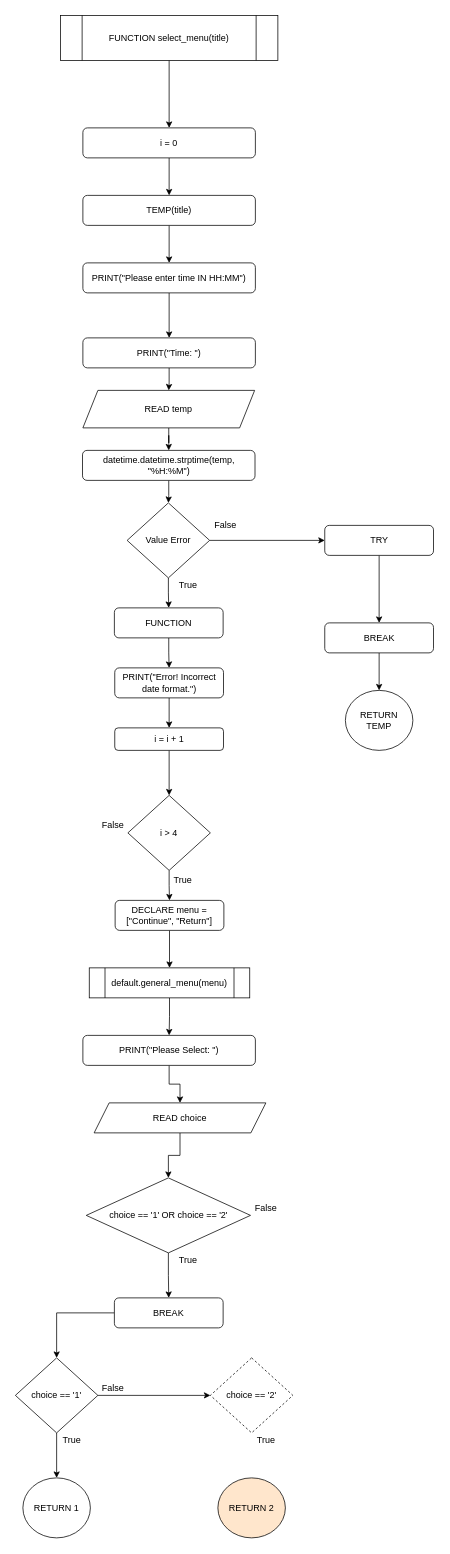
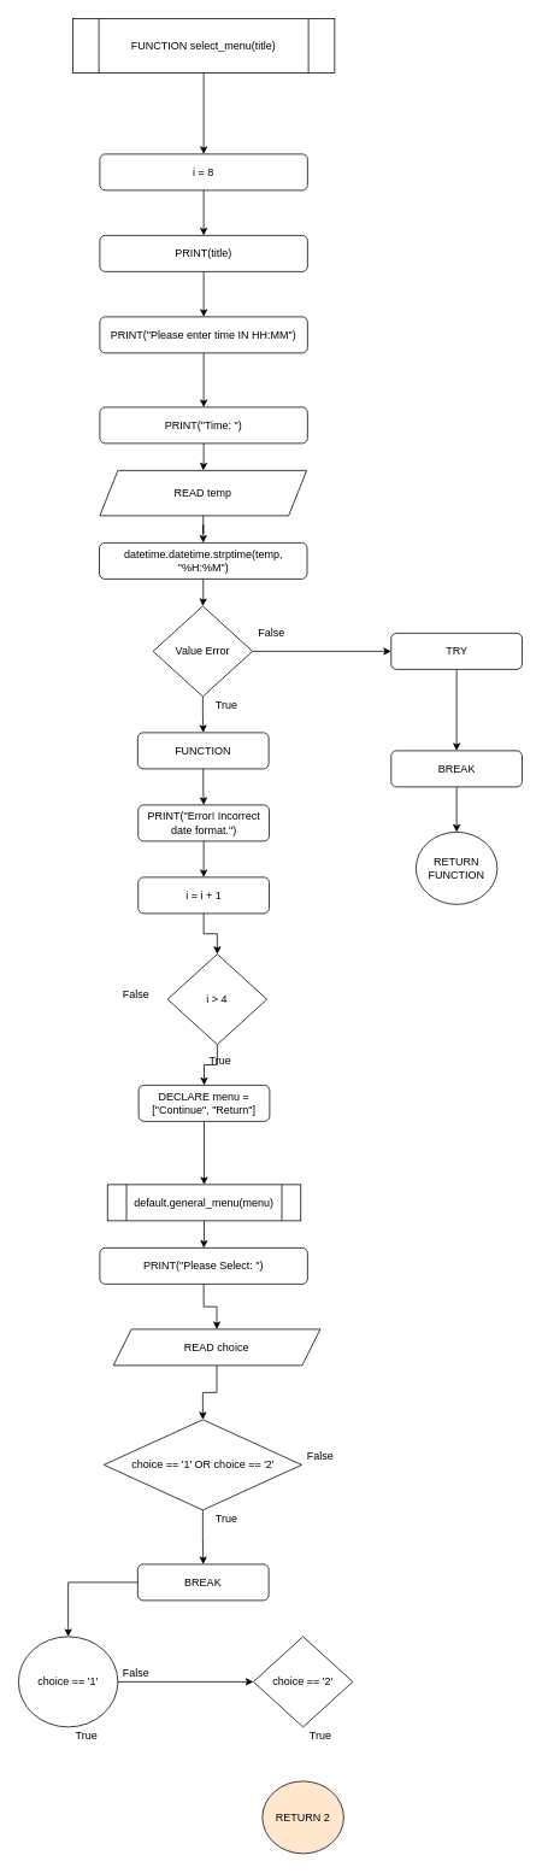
  <mxCell id="0" />
  <mxCell id="1" parent="0" />
  <mxCell id="2" style="edgeStyle=orthogonalEdgeStyle;rounded=0;orthogonalLoop=1;jettySize=auto;html=1;entryX=0.5;entryY=0;entryDx=0;entryDy=0;" edge="1" parent="1" source="3" target="5"><mxGeometry relative="1" as="geometry" /></mxCell>
  <mxCell id="3" value="FUNCTION select_menu(title)" style="shape=process;whiteSpace=wrap;html=1;backgroundOutline=1;" vertex="1" parent="1"><mxGeometry x="80" y="20" width="290" height="60" as="geometry" /></mxCell>
  <mxCell id="4" value="" style="edgeStyle=orthogonalEdgeStyle;rounded=0;orthogonalLoop=1;jettySize=auto;html=1;" edge="1" parent="1" source="5" target="7"><mxGeometry relative="1" as="geometry" /></mxCell>
- <mxCell id="5" value="i = 0" style="rounded=1;whiteSpace=wrap;html=1;" vertex="1" parent="1"><mxGeometry x="110" y="170" width="230" height="40" as="geometry" /></mxCell>
+ <mxCell id="5" value="i = 8" style="rounded=1;whiteSpace=wrap;html=1;" vertex="1" parent="1"><mxGeometry x="110" y="170" width="230" height="40" as="geometry" /></mxCell>
  <mxCell id="6" value="" style="edgeStyle=orthogonalEdgeStyle;rounded=0;orthogonalLoop=1;jettySize=auto;html=1;" edge="1" parent="1" source="7" target="9"><mxGeometry relative="1" as="geometry" /></mxCell>
- <mxCell id="7" value="TEMP(title)" style="rounded=1;whiteSpace=wrap;html=1;" vertex="1" parent="1"><mxGeometry x="110" y="260" width="230" height="40" as="geometry" /></mxCell>
+ <mxCell id="7" value="PRINT(title)" style="rounded=1;whiteSpace=wrap;html=1;" vertex="1" parent="1"><mxGeometry x="110" y="260" width="230" height="40" as="geometry" /></mxCell>
  <mxCell id="8" value="" style="edgeStyle=orthogonalEdgeStyle;rounded=0;orthogonalLoop=1;jettySize=auto;html=1;" edge="1" parent="1" source="9" target="11"><mxGeometry relative="1" as="geometry" /></mxCell>
  <mxCell id="9" value="PRINT(&quot;Please enter time IN HH:MM&quot;)" style="rounded=1;whiteSpace=wrap;html=1;" vertex="1" parent="1"><mxGeometry x="110" y="350" width="230" height="40" as="geometry" /></mxCell>
  <mxCell id="10" value="" style="edgeStyle=orthogonalEdgeStyle;rounded=0;orthogonalLoop=1;jettySize=auto;html=1;" edge="1" parent="1" source="11" target="13"><mxGeometry relative="1" as="geometry" /></mxCell>
  <mxCell id="11" value="PRINT(&quot;Time: &quot;)" style="rounded=1;whiteSpace=wrap;html=1;" vertex="1" parent="1"><mxGeometry x="110" y="450" width="230" height="40" as="geometry" /></mxCell>
  <mxCell id="12" value="" style="edgeStyle=orthogonalEdgeStyle;rounded=0;orthogonalLoop=1;jettySize=auto;html=1;" edge="1" parent="1" source="13" target="58"><mxGeometry relative="1" as="geometry" /></mxCell>
  <mxCell id="13" value="READ temp" style="shape=parallelogram;perimeter=parallelogramPerimeter;whiteSpace=wrap;html=1;fixedSize=1;" vertex="1" parent="1"><mxGeometry x="110" y="520" width="229" height="50" as="geometry" /></mxCell>
  <mxCell id="14" value="" style="edgeStyle=orthogonalEdgeStyle;rounded=0;orthogonalLoop=1;jettySize=auto;html=1;" edge="1" parent="1" source="16" target="26"><mxGeometry relative="1" as="geometry" /></mxCell>
  <mxCell id="15" value="" style="edgeStyle=orthogonalEdgeStyle;rounded=0;orthogonalLoop=1;jettySize=auto;html=1;" edge="1" parent="1" source="16" target="24"><mxGeometry relative="1" as="geometry" /></mxCell>
  <mxCell id="16" value="Value Error" style="rhombus;whiteSpace=wrap;html=1;" vertex="1" parent="1"><mxGeometry x="169" y="670" width="110" height="100" as="geometry" /></mxCell>
  <mxCell id="17" value="" style="edgeStyle=orthogonalEdgeStyle;rounded=0;orthogonalLoop=1;jettySize=auto;html=1;" edge="1" parent="1" source="18" target="28"><mxGeometry relative="1" as="geometry" /></mxCell>
  <mxCell id="18" value="PRINT(&quot;Error! Incorrect date format.&quot;)" style="rounded=1;whiteSpace=wrap;html=1;" vertex="1" parent="1"><mxGeometry x="152.5" y="890" width="145" height="40" as="geometry" /></mxCell>
  <mxCell id="19" value="" style="edgeStyle=orthogonalEdgeStyle;rounded=0;orthogonalLoop=1;jettySize=auto;html=1;" edge="1" parent="1" source="20" target="49"><mxGeometry relative="1" as="geometry" /></mxCell>
  <mxCell id="20" value="BREAK" style="rounded=1;whiteSpace=wrap;html=1;" vertex="1" parent="1"><mxGeometry x="432.5" y="830" width="145" height="40" as="geometry" /></mxCell>
  <mxCell id="21" value="True" style="text;html=1;align=center;verticalAlign=middle;resizable=0;points=[];autosize=1;strokeColor=none;" vertex="1" parent="1"><mxGeometry x="230" y="770" width="40" height="20" as="geometry" /></mxCell>
  <mxCell id="22" value="False" style="text;html=1;align=center;verticalAlign=middle;resizable=0;points=[];autosize=1;strokeColor=none;" vertex="1" parent="1"><mxGeometry x="280" y="690" width="40" height="20" as="geometry" /></mxCell>
  <mxCell id="23" style="edgeStyle=orthogonalEdgeStyle;rounded=0;orthogonalLoop=1;jettySize=auto;html=1;entryX=0.5;entryY=0;entryDx=0;entryDy=0;" edge="1" parent="1" source="24" target="20"><mxGeometry relative="1" as="geometry" /></mxCell>
  <mxCell id="24" value="TRY" style="rounded=1;whiteSpace=wrap;html=1;" vertex="1" parent="1"><mxGeometry x="432.5" y="700" width="145" height="40" as="geometry" /></mxCell>
  <mxCell id="25" value="" style="edgeStyle=orthogonalEdgeStyle;rounded=0;orthogonalLoop=1;jettySize=auto;html=1;" edge="1" parent="1" source="26" target="18"><mxGeometry relative="1" as="geometry" /></mxCell>
  <mxCell id="26" value="FUNCTION" style="rounded=1;whiteSpace=wrap;html=1;" vertex="1" parent="1"><mxGeometry x="152" y="810" width="145" height="40" as="geometry" /></mxCell>
  <mxCell id="27" value="" style="edgeStyle=orthogonalEdgeStyle;rounded=0;orthogonalLoop=1;jettySize=auto;html=1;" edge="1" parent="1" source="28" target="30"><mxGeometry relative="1" as="geometry" /></mxCell>
- <mxCell id="28" value="i = i + 1" style="rounded=1;whiteSpace=wrap;html=1;" vertex="1" parent="1"><mxGeometry x="152.5" y="970" width="145" height="30" as="geometry" /></mxCell>
+ <mxCell id="28" value="i = i + 1" style="rounded=1;whiteSpace=wrap;html=1;" vertex="1" parent="1"><mxGeometry x="152.5" y="970" width="145" height="40" as="geometry" /></mxCell>
  <mxCell id="29" value="" style="edgeStyle=orthogonalEdgeStyle;rounded=0;orthogonalLoop=1;jettySize=auto;html=1;" edge="1" parent="1" source="30" target="32"><mxGeometry relative="1" as="geometry" /></mxCell>
- <mxCell id="30" value="i &gt; 4" style="rhombus;whiteSpace=wrap;html=1;" vertex="1" parent="1"><mxGeometry x="170" y="1060" width="110" height="100" as="geometry" /></mxCell>
+ <mxCell id="30" value="i &gt; 4" style="rhombus;whiteSpace=wrap;html=1;" vertex="1" parent="1"><mxGeometry x="185" y="1055" width="110" height="100" as="geometry" /></mxCell>
  <mxCell id="31" value="" style="edgeStyle=orthogonalEdgeStyle;rounded=0;orthogonalLoop=1;jettySize=auto;html=1;" edge="1" parent="1" source="32" target="34"><mxGeometry relative="1" as="geometry" /></mxCell>
  <mxCell id="32" value="DECLARE menu = [&quot;Continue&quot;, &quot;Return&quot;]" style="rounded=1;whiteSpace=wrap;html=1;" vertex="1" parent="1"><mxGeometry x="153" y="1200" width="145" height="40" as="geometry" /></mxCell>
  <mxCell id="33" value="" style="edgeStyle=orthogonalEdgeStyle;rounded=0;orthogonalLoop=1;jettySize=auto;html=1;" edge="1" parent="1" source="34" target="36"><mxGeometry relative="1" as="geometry" /></mxCell>
- <mxCell id="34" value="default.general_menu(menu)" style="shape=process;whiteSpace=wrap;html=1;backgroundOutline=1;" vertex="1" parent="1"><mxGeometry x="118.5" y="1290" width="214" height="40" as="geometry" /></mxCell>
+ <mxCell id="34" value="default.general_menu(menu)" style="shape=process;whiteSpace=wrap;html=1;backgroundOutline=1;" vertex="1" parent="1"><mxGeometry x="118.5" y="1310" width="214" height="40" as="geometry" /></mxCell>
  <mxCell id="35" value="" style="edgeStyle=orthogonalEdgeStyle;rounded=0;orthogonalLoop=1;jettySize=auto;html=1;" edge="1" parent="1" source="36" target="38"><mxGeometry relative="1" as="geometry" /></mxCell>
  <mxCell id="36" value="PRINT(&quot;Please Select: &quot;)" style="rounded=1;whiteSpace=wrap;html=1;" vertex="1" parent="1"><mxGeometry x="110" y="1380" width="230" height="40" as="geometry" /></mxCell>
  <mxCell id="37" value="" style="edgeStyle=orthogonalEdgeStyle;rounded=0;orthogonalLoop=1;jettySize=auto;html=1;" edge="1" parent="1" source="38" target="40"><mxGeometry relative="1" as="geometry" /></mxCell>
  <mxCell id="38" value="READ choice" style="shape=parallelogram;perimeter=parallelogramPerimeter;whiteSpace=wrap;html=1;fixedSize=1;" vertex="1" parent="1"><mxGeometry x="125" y="1470" width="229" height="40" as="geometry" /></mxCell>
  <mxCell id="39" value="" style="edgeStyle=orthogonalEdgeStyle;rounded=0;orthogonalLoop=1;jettySize=auto;html=1;" edge="1" parent="1" source="40" target="42"><mxGeometry relative="1" as="geometry" /></mxCell>
  <mxCell id="40" value="choice == '1' OR choice == '2'" style="rhombus;whiteSpace=wrap;html=1;" vertex="1" parent="1"><mxGeometry x="114.5" y="1570" width="219" height="100" as="geometry" /></mxCell>
  <mxCell id="41" style="edgeStyle=orthogonalEdgeStyle;rounded=0;orthogonalLoop=1;jettySize=auto;html=1;entryX=0.5;entryY=0;entryDx=0;entryDy=0;" edge="1" parent="1" source="42" target="45"><mxGeometry relative="1" as="geometry" /></mxCell>
  <mxCell id="42" value="BREAK" style="rounded=1;whiteSpace=wrap;html=1;" vertex="1" parent="1"><mxGeometry x="152" y="1730" width="145" height="40" as="geometry" /></mxCell>
  <mxCell id="43" style="edgeStyle=orthogonalEdgeStyle;rounded=0;orthogonalLoop=1;jettySize=auto;html=1;entryX=0;entryY=0.5;entryDx=0;entryDy=0;" edge="1" parent="1" source="45" target="46"><mxGeometry relative="1" as="geometry" /></mxCell>
- <mxCell id="44" value="" style="edgeStyle=orthogonalEdgeStyle;rounded=0;orthogonalLoop=1;jettySize=auto;html=1;" edge="1" parent="1" source="45" target="47"><mxGeometry relative="1" as="geometry" /></mxCell>
- <mxCell id="45" value="choice == '1'" style="rhombus;whiteSpace=wrap;html=1;" vertex="1" parent="1"><mxGeometry x="20" y="1810" width="110" height="100" as="geometry" /></mxCell>
- <mxCell id="46" value="choice == '2'" style="rhombus;whiteSpace=wrap;html=1;dashed=1;" vertex="1" parent="1"><mxGeometry x="280" y="1810" width="110" height="100" as="geometry" /></mxCell>
- <mxCell id="47" value="RETURN 1" style="ellipse;whiteSpace=wrap;html=1;" vertex="1" parent="1"><mxGeometry x="30" y="1970" width="90" height="80" as="geometry" /></mxCell>
+ <mxCell id="45" value="choice == '1'" style="ellipse;whiteSpace=wrap;html=1;" vertex="1" parent="1"><mxGeometry x="20" y="1810" width="110" height="100" as="geometry" /></mxCell>
+ <mxCell id="46" value="choice == '2'" style="rhombus;whiteSpace=wrap;html=1;" vertex="1" parent="1"><mxGeometry x="280" y="1810" width="110" height="100" as="geometry" /></mxCell>
  <mxCell id="48" value="RETURN 2" style="ellipse;whiteSpace=wrap;html=1;fillColor=#ffe6cc;" vertex="1" parent="1"><mxGeometry x="290" y="1970" width="90" height="80" as="geometry" /></mxCell>
- <mxCell id="49" value="RETURN&lt;br&gt;TEMP" style="ellipse;whiteSpace=wrap;html=1;" vertex="1" parent="1"><mxGeometry x="460" y="920" width="90" height="80" as="geometry" /></mxCell>
+ <mxCell id="49" value="RETURN&lt;br&gt;FUNCTION" style="ellipse;whiteSpace=wrap;html=1;" vertex="1" parent="1"><mxGeometry x="460" y="920" width="90" height="80" as="geometry" /></mxCell>
  <mxCell id="50" value="False" style="text;html=1;align=center;verticalAlign=middle;resizable=0;points=[];autosize=1;strokeColor=none;" vertex="1" parent="1"><mxGeometry x="130" y="1090" width="40" height="20" as="geometry" /></mxCell>
  <mxCell id="51" value="True" style="text;html=1;align=center;verticalAlign=middle;resizable=0;points=[];autosize=1;strokeColor=none;" vertex="1" parent="1"><mxGeometry x="223" y="1163" width="40" height="20" as="geometry" /></mxCell>
  <mxCell id="52" value="False" style="text;html=1;align=center;verticalAlign=middle;resizable=0;points=[];autosize=1;strokeColor=none;" vertex="1" parent="1"><mxGeometry x="334" y="1600" width="40" height="20" as="geometry" /></mxCell>
  <mxCell id="53" value="False" style="text;html=1;align=center;verticalAlign=middle;resizable=0;points=[];autosize=1;strokeColor=none;" vertex="1" parent="1"><mxGeometry x="130" y="1840" width="40" height="20" as="geometry" /></mxCell>
  <mxCell id="54" value="True" style="text;html=1;align=center;verticalAlign=middle;resizable=0;points=[];autosize=1;strokeColor=none;" vertex="1" parent="1"><mxGeometry x="230" y="1670" width="40" height="20" as="geometry" /></mxCell>
  <mxCell id="55" value="True" style="text;html=1;align=center;verticalAlign=middle;resizable=0;points=[];autosize=1;strokeColor=none;" vertex="1" parent="1"><mxGeometry x="74.5" y="1910" width="40" height="20" as="geometry" /></mxCell>
  <mxCell id="56" value="True" style="text;html=1;align=center;verticalAlign=middle;resizable=0;points=[];autosize=1;strokeColor=none;" vertex="1" parent="1"><mxGeometry x="333.5" y="1910" width="40" height="20" as="geometry" /></mxCell>
  <mxCell id="57" value="" style="edgeStyle=orthogonalEdgeStyle;rounded=0;orthogonalLoop=1;jettySize=auto;html=1;" edge="1" parent="1" source="58" target="16"><mxGeometry relative="1" as="geometry" /></mxCell>
  <mxCell id="58" value="datetime.datetime.strptime(temp, &quot;%H:%M&quot;)" style="rounded=1;whiteSpace=wrap;html=1;" vertex="1" parent="1"><mxGeometry x="109.5" y="600" width="230" height="40" as="geometry" /></mxCell>
